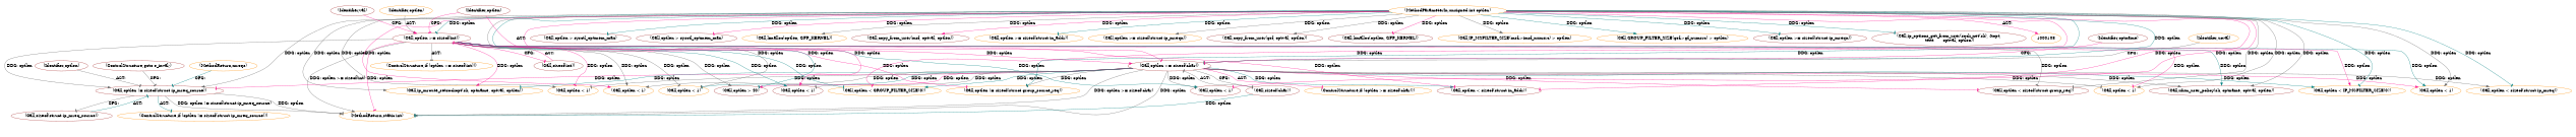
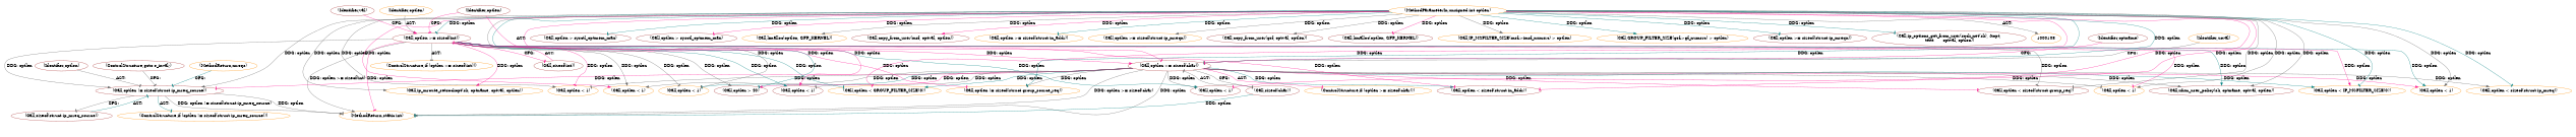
  digraph {
    node [color=brown]
    edge [arrowhead=tee color=gray40]
    n1 [label="(Call,optlen != sizeof(struct ip_mreq_source))"]
    n2 [label="(Call,sizeof(struct ip_mreq_source))"]
    n3 [color=darkorange label="(ControlStructure,if (optlen != sizeof(struct ip_mreq_source)))"]
    n4 [color=darkorange label="(MethodReturn,static int)"]
    n5 [label="(Call,optlen >= sizeof(char))"]
    n6 [color=darkorange label="(Call,optlen < GROUP_FILTER_SIZE(0))"]
    n7 [color=darkorange label="(Call,optlen < sizeof(struct ip_mreq))"]
    n8 [color=darkorange label="(Call,optlen < 1)"]
    n9 [color=darkorange label="(Call,optlen != sizeof(struct group_source_req))"]
    n10 [color=darkorange label="(Call,optlen < 1)"]
    n11 [color=darkorange label="(ControlStructure,if (optlen >= sizeof(char)))"]
    n12 [label="(Call,sizeof(char))"]
    n13 [label="(Call,optlen < 1)"]
    n14 [color=darkorange label="(Call,optlen < 1)"]
    n15 [label="(Call,optlen > 40)"]
    n16 [label="(Call,optlen < sizeof(struct in_addr))"]
    n17 [color=darkorange label="(Call,optlen < IP_MSFILTER_SIZE(0))"]
    n18 [label="(Call,optlen < 1)"]
    n19 [label="(Call,optlen < sizeof(struct group_req))"]
    n20 [color=darkorange label="(Call,ip_mroute_setsockopt(sk, optname, optval, optlen))"]
    n21 [color=darkorange label="(Call,optlen < 1)"]
    n22 [color=darkorange label="(Call,optlen < 1)"]
    n23 [label="(Call,xfrm_user_policy(sk, optname, optval, optlen))"]
    n24 [label="(Call,optlen >= sizeof(int))"]
    n25 [label="(Call,sizeof(int))"]
    n26 [color=darkorange label="(ControlStructure,if (optlen >= sizeof(int)))"]
    n27 [color=darkorange label="(MethodParameterIn,unsigned int optlen)"]
    n28 [label="(Call,optlen > sysctl_optmem_max)"]
    n29 [label="(Call,optlen > sysctl_optmem_max)"]
    n30 [color=darkorange label="(Call,kmalloc(optlen, GFP_KERNEL))"]
    n31 [label="(Call,copy_from_user(msf, optval, optlen))"]
    n32 [color=darkorange label="(Call,optlen >= sizeof(struct in_addr))"]
    n33 [color=darkorange label="(Call,optlen >= sizeof(struct ip_mreqn))"]
    n34 [label="(Call,copy_from_user(gsf, optval, optlen))"]
    n35 [label="(Call,kmalloc(optlen, GFP_KERNEL))"]
    n36 [color=darkorange label="(Call,IP_MSFILTER_SIZE(msf->imsf_numsrc) > optlen)"]
    n37 [color=darkorange label="(Call,GROUP_FILTER_SIZE(gsf->gf_numsrc) > optlen)"]
    n38 [label="(Call,optlen >= sizeof(struct ip_mreqn))"]
    n39 [label="(Call,ip_options_get_from_user(sock_net(sk), &opt,\n \t\t\t\t\t       optval, optlen))"]
    1000108 [color=darkorange]
    n41 [label="(Identifier,optlen)"]
    n42 [label="(ControlStructure,goto e_inval;)"]
    n43 [color=darkorange label="(MethodReturn,mreqs)"]
    n44 [color=darkorange label="(Identifier,optlen)"]
    n45 [color=darkorange label="(Identifier,ucval)"]
    n46 [label="(Identifier,val)"]
    n47 [label="(Identifier,optname)"]
    n48 [label="(Identifier,optlen)"]
    n1 -> n2 [label="CFG: "]
    n1 -> n3 [color=teal label="AST: "]
    n1 -> n4 [label="DDG: optlen != sizeof(struct ip_mreq_source)"]
    n1 -> n4 [arrowhead=normal label="DDG: optlen"]
    n2 -> n1 [color=teal label="AST: "]
    n5 -> n1 [color=deeppink label="DDG: optlen"]
    n5 -> n4 [label="DDG: optlen >= sizeof(char)"]
    n5 -> n4 [arrowhead=normal label="DDG: optlen"]
    n5 -> n6 [arrowhead=normal color=teal label="DDG: optlen"]
    n5 -> n7 [arrowhead=normal label="DDG: optlen"]
    n5 -> n8 [arrowhead=normal color=deeppink label="DDG: optlen"]
    n5 -> n9 [label="DDG: optlen"]
    n5 -> n10 [color=teal label="DDG: optlen"]
    n5 -> n11 [color=deeppink label="AST: "]
    n5 -> n12 [label="CFG: "]
    n5 -> n13 [label="DDG: optlen"]
    n5 -> n14 [label="DDG: optlen"]
    n5 -> n15 [arrowhead=normal color=deeppink label="DDG: optlen"]
    n5 -> n16 [arrowhead=normal color=teal label="DDG: optlen"]
    n5 -> n17 [arrowhead=normal color=teal label="DDG: optlen"]
    n5 -> n18 [label="DDG: optlen"]
    n5 -> n19 [color=deeppink label="DDG: optlen"]
-   n5 -> n20 [color=teal label="DDG: optlen"]
    n5 -> n21 [arrowhead=normal label="DDG: optlen"]
    n5 -> n22 [label="DDG: optlen"]
    n5 -> n23 [arrowhead=normal label="DDG: optlen"]
    n12 -> n4 [color=teal label="DDG: optlen"]
    n12 -> n5 [label="AST: "]
    n24 -> n1 [arrowhead=normal label="DDG: optlen"]
    n24 -> n4 [color=deeppink label="DDG: optlen"]
    n24 -> n4 [arrowhead=normal label="DDG: optlen >= sizeof(int)"]
    n24 -> n5 [arrowhead=normal color=deeppink label="DDG: optlen"]
    n24 -> n6 [color=teal label="DDG: optlen"]
    n24 -> n8 [arrowhead=normal color=teal label="DDG: optlen"]
    n24 -> n9 [color=deeppink label="DDG: optlen"]
    n24 -> n10 [label="DDG: optlen"]
    n24 -> n13 [arrowhead=normal color=teal label="DDG: optlen"]
    n24 -> n14 [color=deeppink label="DDG: optlen"]
    n24 -> n15 [arrowhead=normal label="DDG: optlen"]
    n24 -> n16 [color=deeppink label="DDG: optlen"]
    n24 -> n17 [arrowhead=normal color=deeppink label="DDG: optlen"]
    n24 -> n18 [arrowhead=normal color=teal label="DDG: optlen"]
    n24 -> n19 [label="DDG: optlen"]
    n24 -> n20 [arrowhead=normal color=deeppink label="DDG: optlen"]
    n24 -> n21 [arrowhead=normal label="DDG: optlen"]
    n24 -> n22 [color=deeppink label="DDG: optlen"]
    n24 -> n23 [arrowhead=normal color=teal label="DDG: optlen"]
    n24 -> n25 [color=deeppink label="CFG: "]
    n24 -> n26 [label="AST: "]
    n25 -> n24 [color=deeppink label="AST: "]
    n27 -> n1 [arrowhead=normal label="DDG: optlen"]
    n27 -> n5 [color=teal label="DDG: optlen"]
    n27 -> n6 [color=deeppink label="DDG: optlen"]
    n27 -> n7 [color=teal label="DDG: optlen"]
    n27 -> n8 [arrowhead=normal label="DDG: optlen"]
    n27 -> n9 [color=teal label="DDG: optlen"]
    n27 -> n10 [label="DDG: optlen"]
    n27 -> n13 [arrowhead=normal color=deeppink label="DDG: optlen"]
    n27 -> n14 [arrowhead=normal label="DDG: optlen"]
    n27 -> n15 [color=teal label="DDG: optlen"]
    n27 -> n16 [color=deeppink label="DDG: optlen"]
    n27 -> n17 [color=teal label="DDG: optlen"]
    n27 -> n18 [color=deeppink label="DDG: optlen"]
    n27 -> n19 [label="DDG: optlen"]
    n27 -> n20 [arrowhead=normal label="DDG: optlen"]
    n27 -> n21 [arrowhead=normal color=deeppink label="DDG: optlen"]
    n27 -> n22 [arrowhead=normal label="DDG: optlen"]
    n27 -> n23 [arrowhead=normal label="DDG: optlen"]
    n27 -> n24 [color=teal label="DDG: optlen"]
    n27 -> n28 [color=teal label="DDG: optlen"]
    n27 -> n29 [color=deeppink label="DDG: optlen"]
    n27 -> n30 [arrowhead=normal label="DDG: optlen"]
    n27 -> n31 [arrowhead=normal color=deeppink label="DDG: optlen"]
    n27 -> n32 [color=teal label="DDG: optlen"]
    n27 -> n33 [arrowhead=normal label="DDG: optlen"]
    n27 -> n34 [arrowhead=normal label="DDG: optlen"]
    n27 -> n35 [color=deeppink label="DDG: optlen"]
    n27 -> n36 [arrowhead=normal label="DDG: optlen"]
    n27 -> n37 [arrowhead=normal color=teal label="DDG: optlen"]
    n27 -> n38 [color=teal label="DDG: optlen"]
    n27 -> n39 [color=teal label="DDG: optlen"]
-   n27 -> 1000108 [arrowhead=normal color=deeppink label="AST: "]
+   n27 -> 1000108 [arrowhead=normal label="AST: "]
    n41 -> n5 [color=deeppink label="AST: "]
    n41 -> n24 [color=deeppink label="CFG: "]
    n42 -> n1 [label="CFG: "]
    n43 -> n1 [color=teal label="CFG: "]
    n44 -> n24 [arrowhead=normal label="AST: "]
    n45 -> n5 [label="CFG: "]
    n46 -> n24 [arrowhead=normal color=deeppink label="CFG: "]
    n47 -> n5 [color=deeppink label="CFG: "]
    n48 -> n1 [label="AST: "]
  }
